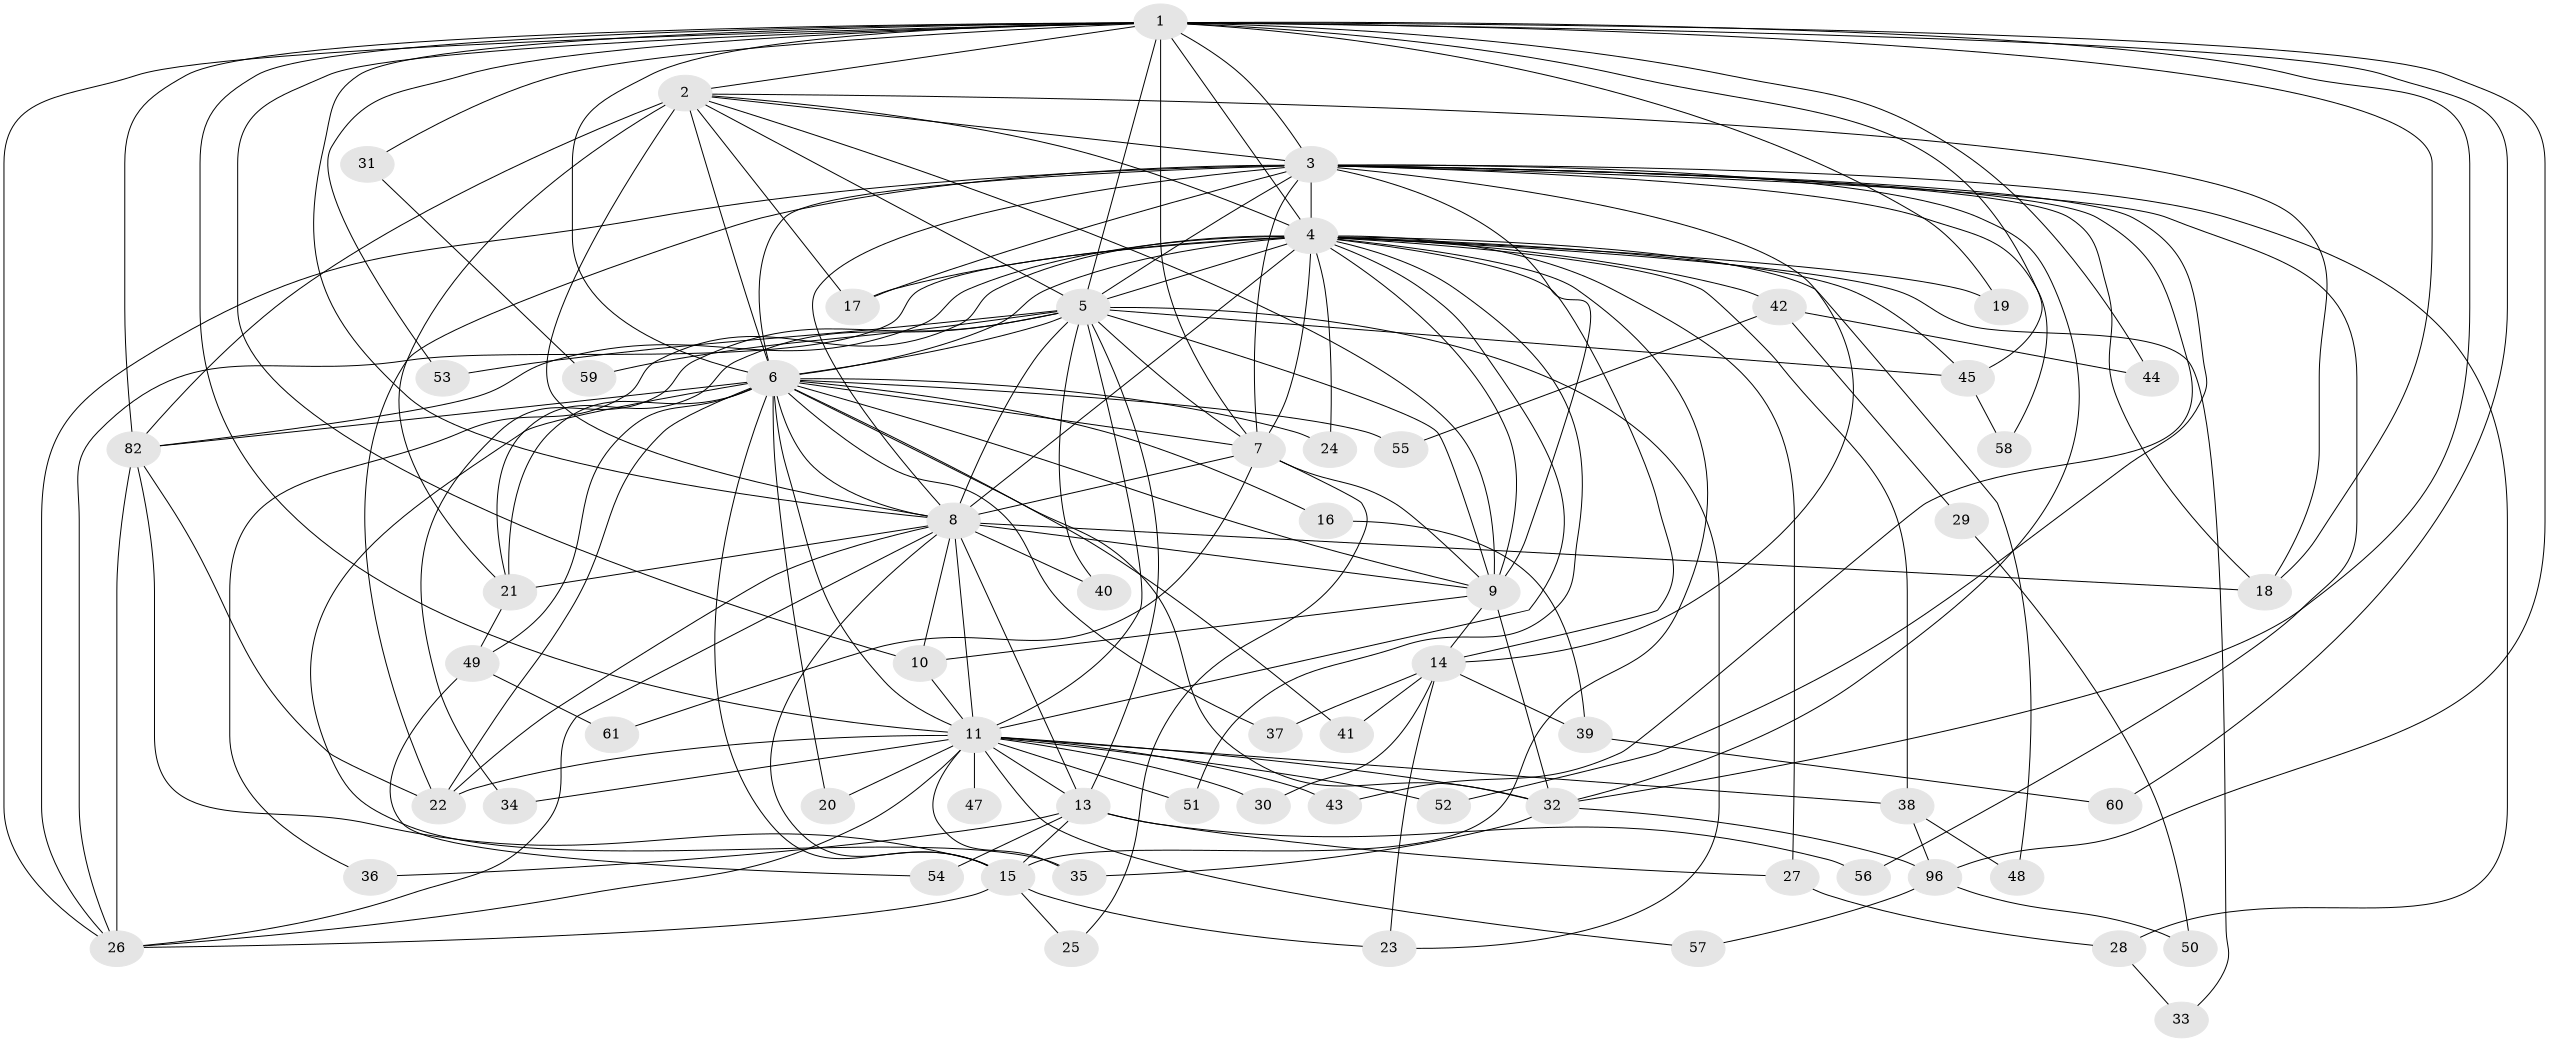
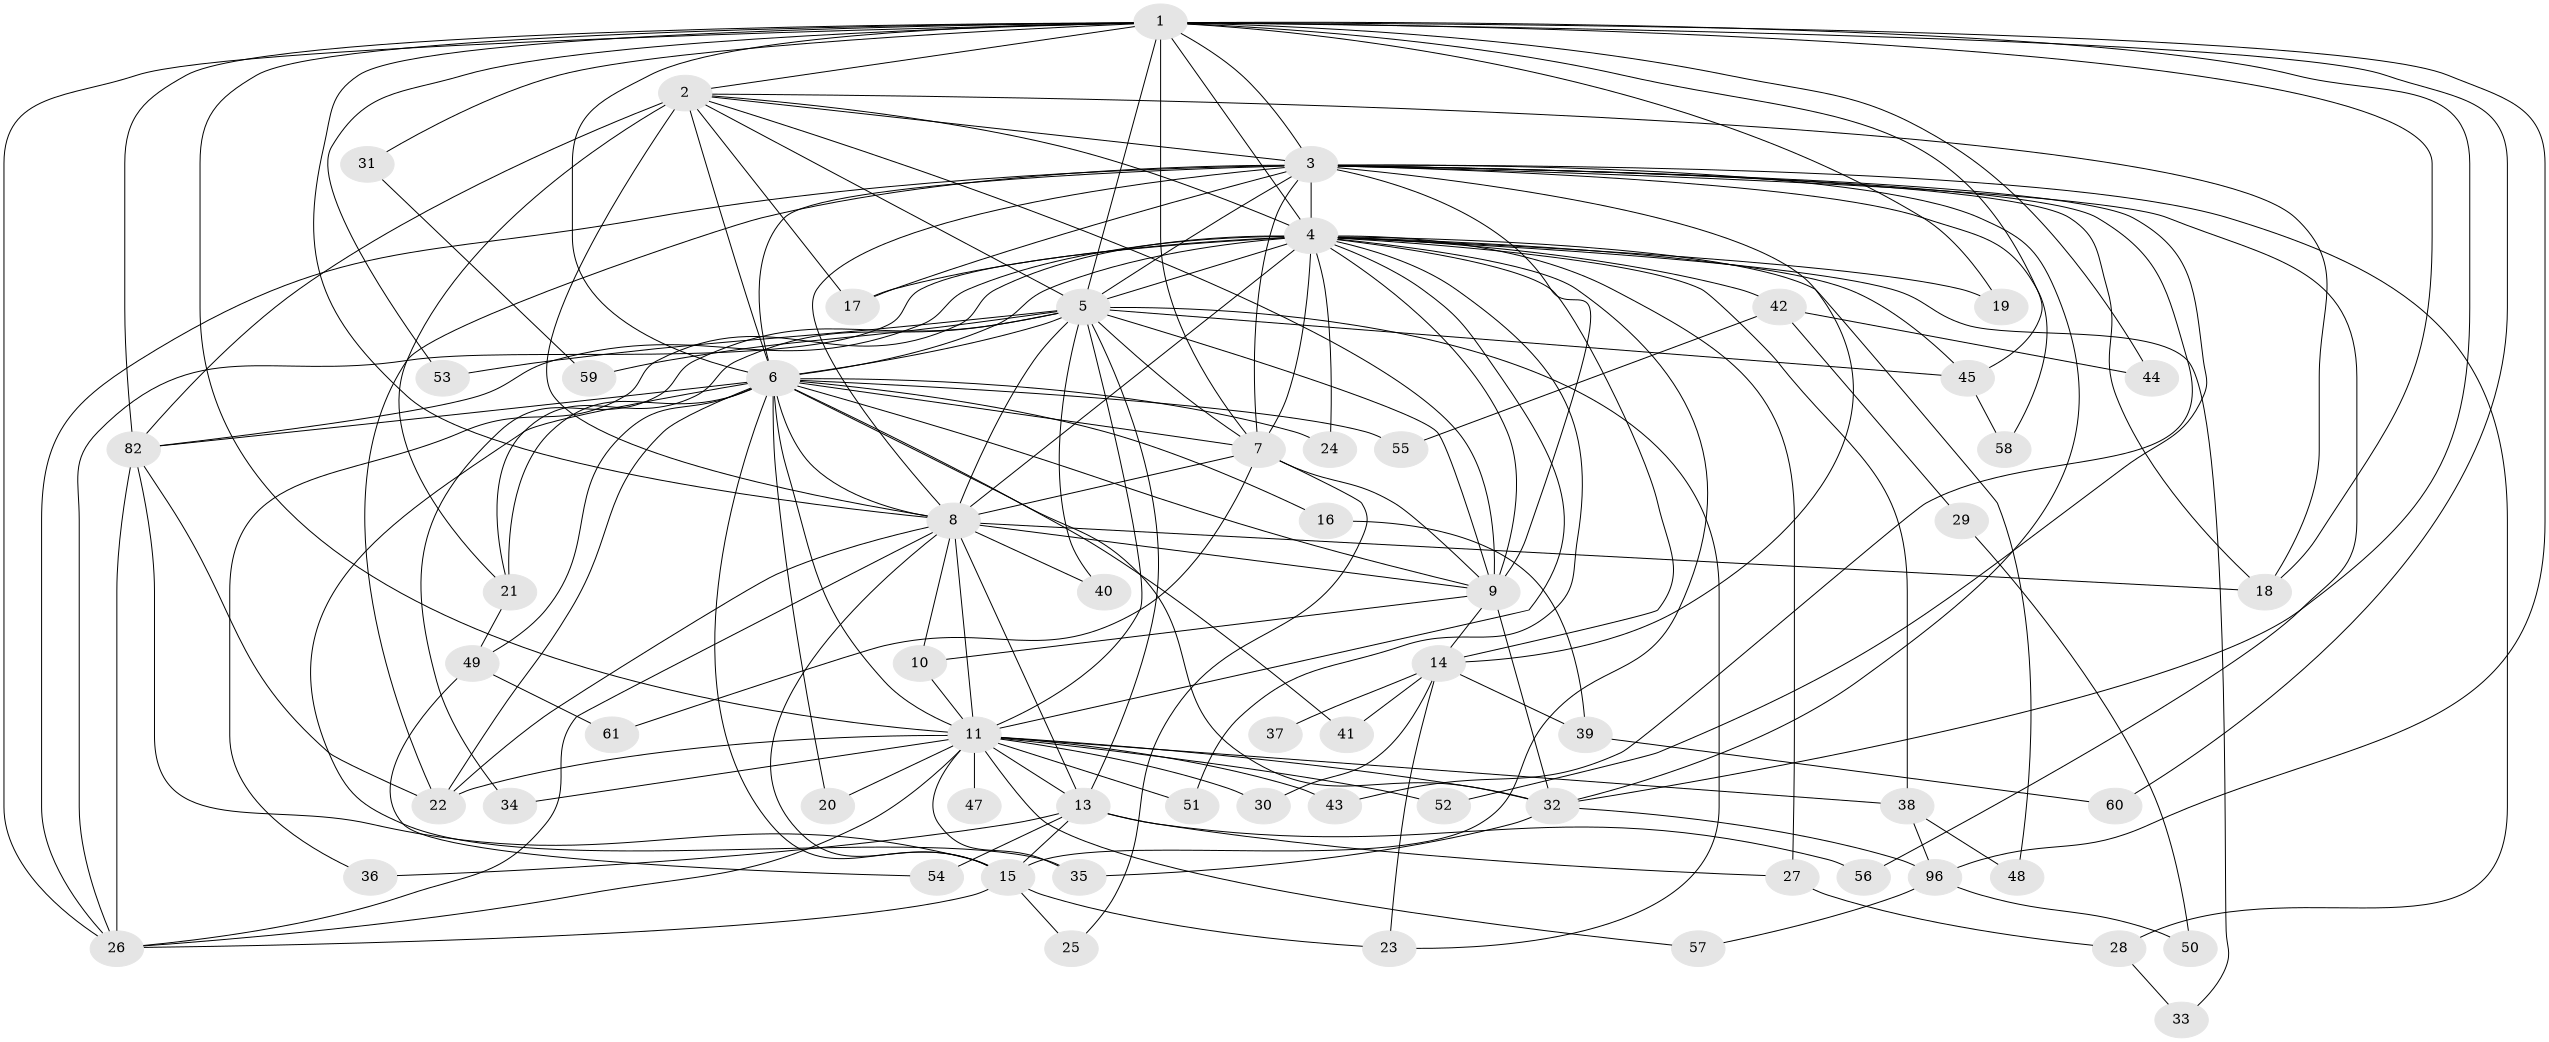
  graph {
    node [color=gray90 style=filled]
    edge [weight=1.0]
    1
    2
    3
    4
    5
    6
    7
    8
    10
    11
    n11 [label=82]
    18
    19
    26
    31
    32
    44
    45
    n19 [label=96]
    53
    60
    9
    17
    21
    14
    22
    28
    43
    52
    56
    58
    15
    24
    27
    33
    36
    38
    42
    48
    51
    40
    13
    23
    34
    59
    16
    20
    35
    37
    41
    49
    55
    25
    61
    30
    47
    57
    29
    50
    39
    54
    1 -- 2
    1 -- 3
    1 -- 4 [weight=3.0]
    1 -- 5
    1 -- 6 [weight=2.0]
    1 -- 7 [weight=2.0]
    1 -- 8
-   1 -- 10
    1 -- 11
    1 -- n11
    1 -- 18
    1 -- 19
    1 -- 26
    1 -- 31
    1 -- 32 [weight=2.0]
    1 -- 44
    1 -- 45
    1 -- n19
    1 -- 53
    1 -- 60
    2 -- 3
    2 -- 4 [weight=3.0]
    2 -- 5
    2 -- 6 [weight=2.0]
    2 -- 8
    2 -- n11 [weight=7.0]
    2 -- 18
    2 -- 9
    2 -- 17
    2 -- 21
    3 -- 4 [weight=2.0]
    3 -- 5 [weight=2.0]
    3 -- 6
    3 -- 7
    3 -- 8
    3 -- 18
    3 -- 26
    3 -- 32
    3 -- 9
    3 -- 17
    3 -- 14 [weight=2.0]
    3 -- 22
    3 -- 28
    3 -- 43
    3 -- 52
    3 -- 56
    3 -- 58
    4 -- 5 [weight=2.0]
    4 -- 6 [weight=2.0]
    4 -- 7 [weight=2.0]
    4 -- 8 [weight=3.0]
    4 -- 11 [weight=2.0]
    4 -- n11
    4 -- 19
    4 -- 26
    4 -- 45 [weight=2.0]
    4 -- 9 [weight=2.0]
    4 -- 17
    4 -- 14
    4 -- 15
    4 -- 24
    4 -- 27
    4 -- 33
    4 -- 36
    4 -- 38 [weight=2.0]
    4 -- 42
    4 -- 48
    4 -- 51
    5 -- 6 [weight=3.0]
    5 -- 7
    5 -- 8 [weight=2.0]
    5 -- 11
    5 -- 45
    5 -- 53
    5 -- 9
    5 -- 21
    5 -- 40
    5 -- 13
    5 -- 23
    5 -- 34
    5 -- 59
    6 -- 7
    6 -- 8
    6 -- 11
    6 -- n11
    6 -- 32 [weight=2.0]
    6 -- 9
    6 -- 21
    6 -- 22
    6 -- 15 [weight=2.0]
    6 -- 24
    6 -- 16
    6 -- 20
    6 -- 35
-   6 -- 37
    6 -- 41
    6 -- 49
    6 -- 55
    7 -- 8 [weight=2.0]
    7 -- 9 [weight=2.0]
    7 -- 25
    7 -- 61
    8 -- 10
    8 -- 11 [weight=11.0]
    8 -- 18
    8 -- 26
    8 -- 9
-   8 -- 21
    8 -- 22
    8 -- 15
    8 -- 40
    8 -- 13
    10 -- 11
    11 -- 26
    11 -- 32 [weight=2.0]
    11 -- 22
    11 -- 43
    11 -- 52
    11 -- 38
    11 -- 51
    11 -- 13 [weight=2.0]
    11 -- 34
    11 -- 20
    11 -- 35
    11 -- 30
    11 -- 47 [weight=2.0]
    11 -- 57
    n11 -- 26
    n11 -- 22
    n11 -- 15
    31 -- 59
    32 -- n19
    32 -- 35
    45 -- 58
    n19 -- 57
    n19 -- 50
    9 -- 10 [weight=2.0]
    9 -- 32 [weight=8.0]
    9 -- 14
    21 -- 49
    14 -- 23
    14 -- 37
    14 -- 41
    14 -- 30
    14 -- 39
    28 -- 33
    15 -- 26
    15 -- 23
    15 -- 25
    27 -- 28
    38 -- n19
    38 -- 48
    42 -- 44
    42 -- 55
    42 -- 29
    13 -- 56
    13 -- 15
    13 -- 27
    13 -- 36
    13 -- 54
    16 -- 39
    49 -- 61
    49 -- 54
    29 -- 50
    39 -- 60
  }
